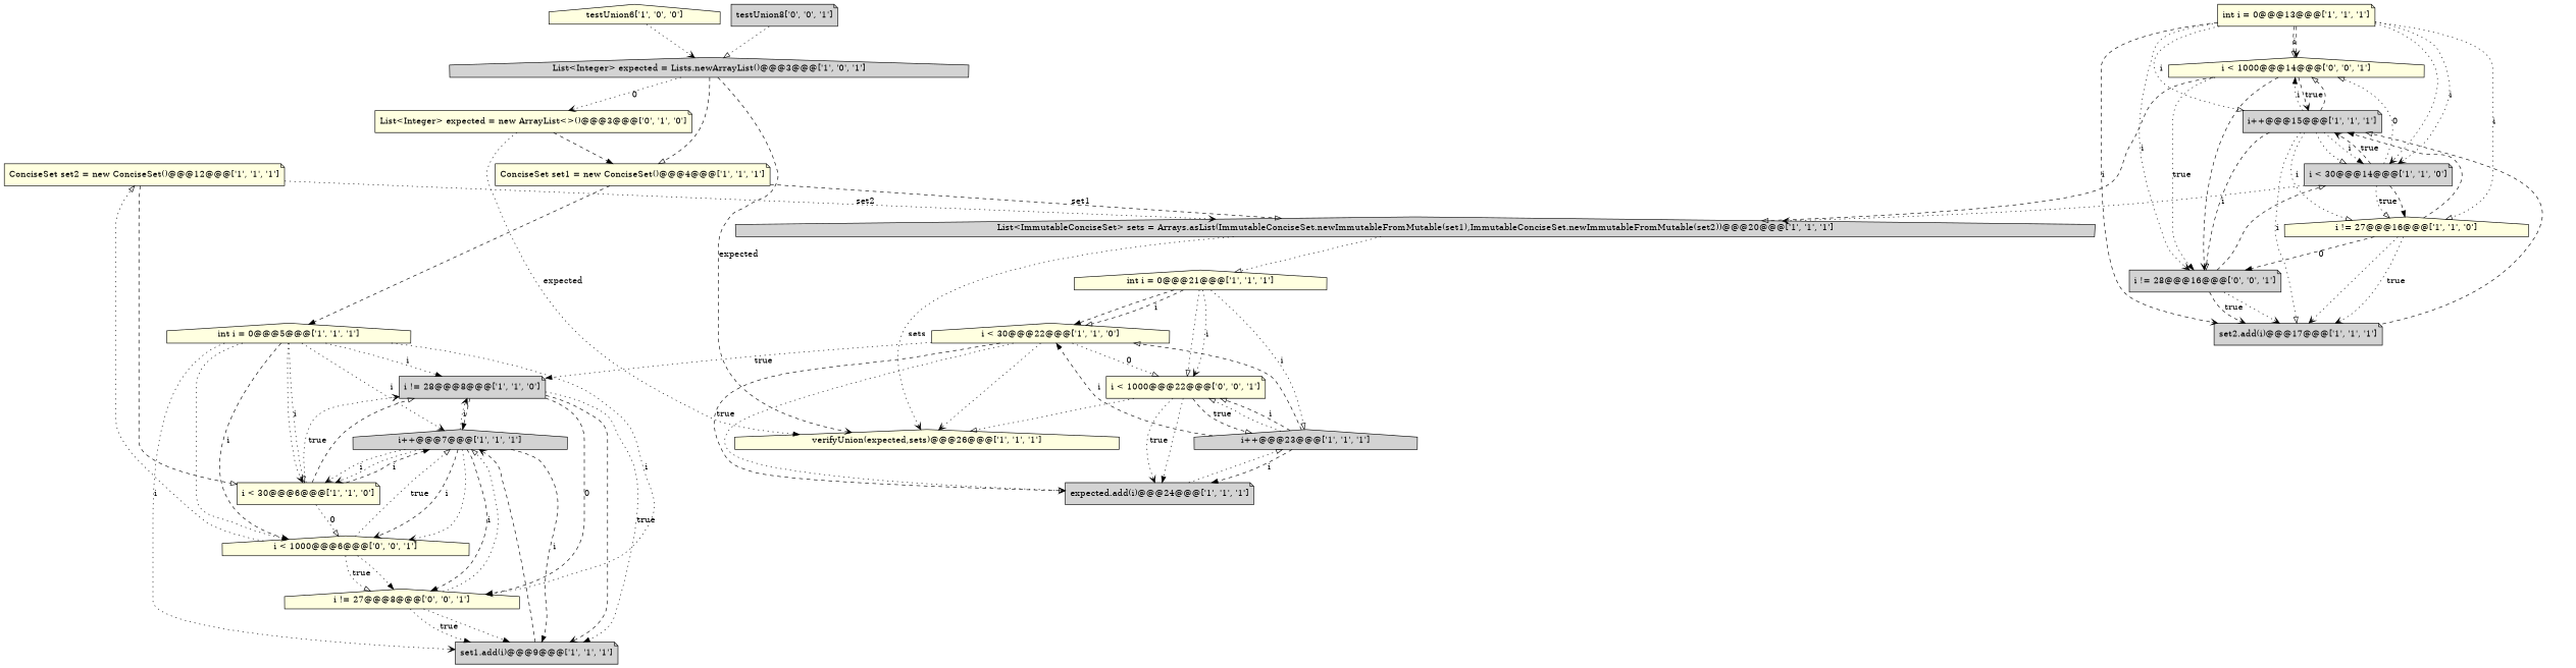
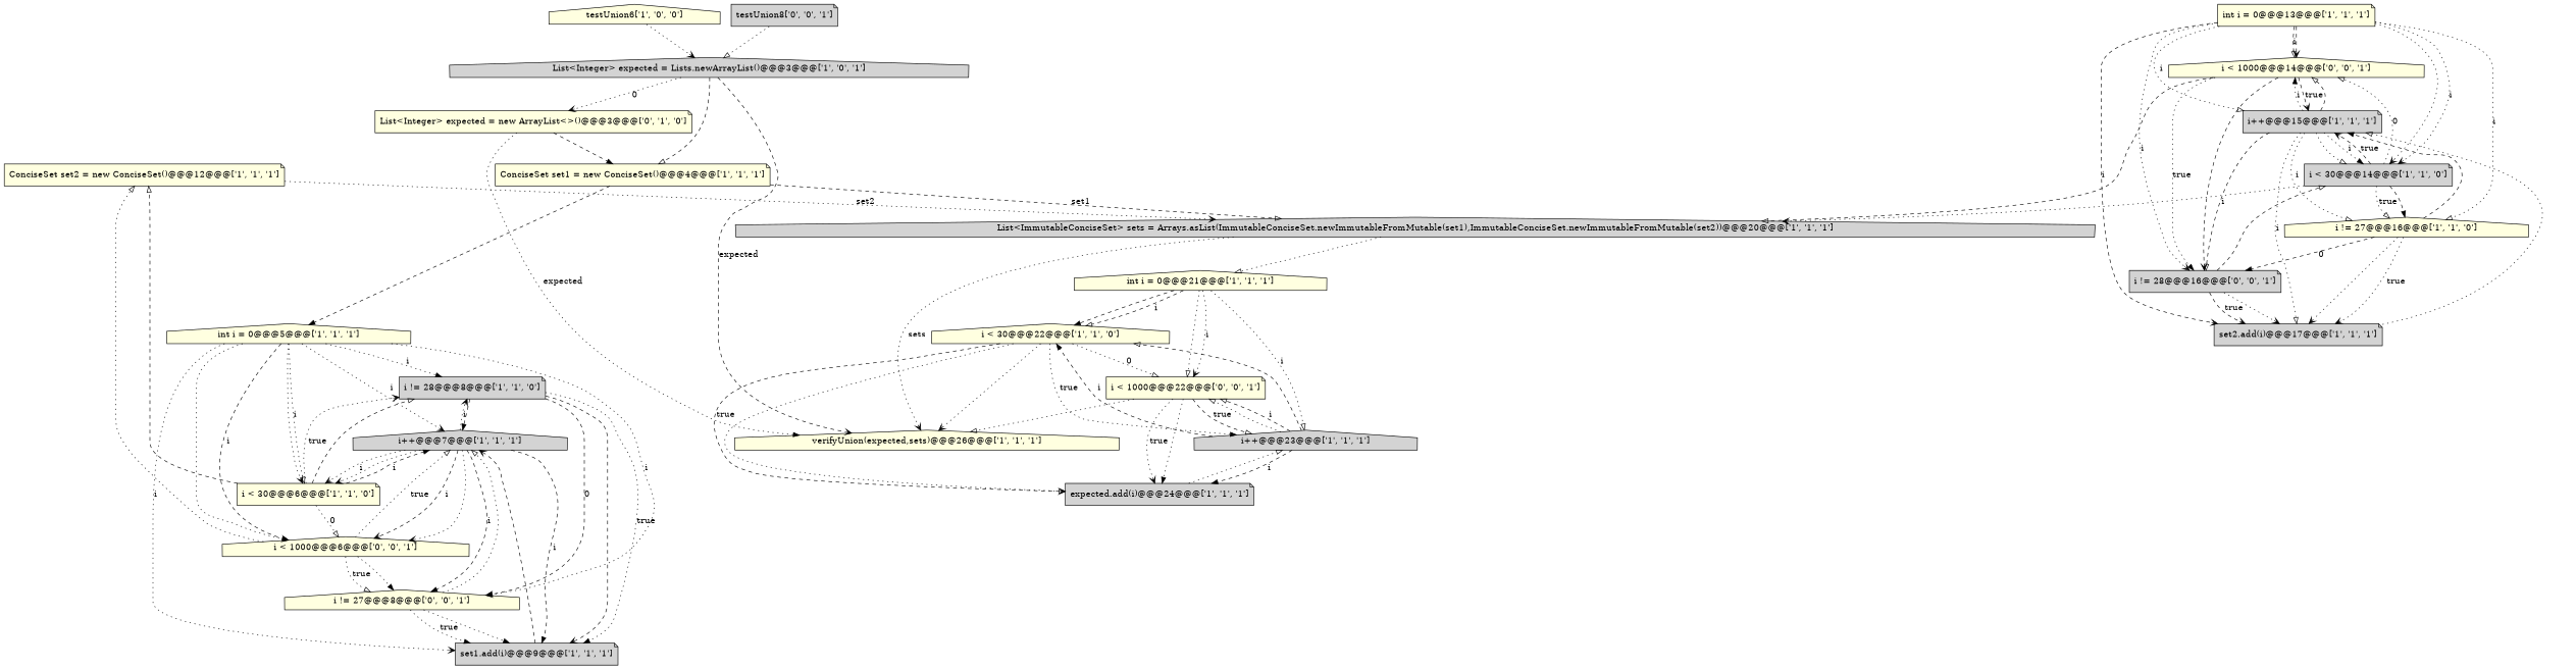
  digraph {
    node [fillcolor=lightyellow shape=note style=filled]
    edge [arrowhead=onormal style=dotted]
    n1 [label="ConciseSet set2 = new ConciseSet()@@@12@@@['1', '1', '1']"]
    n2 [fillcolor=lightgrey label="List<ImmutableConciseSet> sets = Arrays.asList(ImmutableConciseSet.newImmutableFromMutable(set1),ImmutableConciseSet.newImmutableFromMutable(set2))@@@20@@@['1', '1', '1']" shape=house]
    n3 [label="int i = 0@@@13@@@['1', '1', '1']"]
    n4 [label="i < 1000@@@14@@@['0', '0', '1']" shape=house]
    n5 [fillcolor=lightgrey label="i++@@@15@@@['1', '1', '1']"]
    n6 [fillcolor=lightgrey label="i != 28@@@16@@@['0', '0', '1']"]
    n7 [label="i != 27@@@16@@@['1', '1', '0']" shape=house]
    n8 [fillcolor=lightgrey label="set2.add(i)@@@17@@@['1', '1', '1']"]
    n9 [fillcolor=lightgrey label="i < 30@@@14@@@['1', '1', '0']"]
    n10 [label="verifyUnion(expected,sets)@@@26@@@['1', '1', '1']" shape=house]
    n11 [label="int i = 0@@@21@@@['1', '1', '1']" shape=house]
    n12 [label="i < 30@@@6@@@['1', '1', '0']"]
    n13 [label="i < 1000@@@6@@@['0', '0', '1']" shape=house]
    n14 [fillcolor=lightgrey label="i++@@@7@@@['1', '1', '1']" shape=house]
    n15 [fillcolor=lightgrey label="i != 28@@@8@@@['1', '1', '0']"]
    n16 [label="i != 27@@@8@@@['0', '0', '1']" shape=house]
    n17 [fillcolor=lightgrey label="set1.add(i)@@@9@@@['1', '1', '1']"]
    n18 [label="List<Integer> expected = new ArrayList<>()@@@3@@@['0', '1', '0']"]
    n19 [label="ConciseSet set1 = new ConciseSet()@@@4@@@['1', '1', '1']"]
    n20 [label="int i = 0@@@5@@@['1', '1', '1']" shape=house]
    n21 [label="testUnion6['1', '0', '0']" shape=house]
    n22 [fillcolor=lightgrey label="List<Integer> expected = Lists.newArrayList()@@@3@@@['1', '0', '1']" shape=house]
    n23 [label="i < 30@@@22@@@['1', '1', '0']" shape=house]
    n24 [label="i < 1000@@@22@@@['0', '0', '1']"]
    n25 [fillcolor=lightgrey label="i++@@@23@@@['1', '1', '1']" shape=house]
    n26 [fillcolor=lightgrey label="expected.add(i)@@@24@@@['1', '1', '1']"]
    n27 [fillcolor=lightgrey label="testUnion8['0', '0', '1']"]
    n1 -> n2 [arrowhead=vee label=set2]
    n2 -> n10 [arrowhead=vee label=sets]
    n2 -> n11
    n3 -> n4 [label=i style=dashed]
    n3 -> n4 [arrowhead=vee style=dashed]
    n3 -> n5 [label=i]
    n3 -> n6 [arrowhead=vee label=i]
    n3 -> n7 [label=i]
    n3 -> n8 [arrowhead=vee label=i style=dashed]
    n3 -> n9 [arrowhead=vee]
    n3 -> n9 [arrowhead=vee label=i]
    n4 -> n2 [style=dashed]
    n4 -> n5 [arrowhead=vee label=true style=dashed]
    n4 -> n6 [arrowhead=vee style=dashed]
    n4 -> n6 [arrowhead=normal label=true]
    n5 -> n4 [style=dashed]
    n5 -> n4 [arrowhead=normal label=i]
    n5 -> n6 [label=i style=dashed]
    n5 -> n7 [label=i]
    n5 -> n8 [label=i]
    n5 -> n9
    n5 -> n9 [arrowhead=normal label=i]
    n6 -> n8 [arrowhead=vee]
    n6 -> n8 [arrowhead=vee label=true style=dashed]
    n6 -> n9 [style=dashed]
    n7 -> n5 [arrowhead=normal style=dashed]
    n7 -> n6 [arrowhead=normal label=0 style=dashed]
    n7 -> n8 [arrowhead=vee label=true]
    n7 -> n8 [arrowhead=vee]
-   n8 -> n5 [style=dashed]
+   n8 -> n5
    n9 -> n2 [arrowhead=vee]
    n9 -> n4 [label=0]
    n9 -> n5 [arrowhead=vee label=true style=dashed]
    n9 -> n7 [label=true]
    n9 -> n7 [arrowhead=normal style=dashed]
    n11 -> n23 [arrowhead=normal style=dashed]
    n11 -> n23 [label=i style=dashed]
    n11 -> n24
    n11 -> n24 [arrowhead=vee label=i]
    n11 -> n25 [label=i]
-   n1 -> n12 [style=dashed]
+   n12 -> n1 [style=dashed]
    n12 -> n13 [label=0]
    n12 -> n14 [arrowhead=normal label=i style=dashed]
    n12 -> n15 [arrowhead=vee label=true]
    n12 -> n15 [style=dashed]
    n13 -> n1
    n13 -> n14 [label=true]
    n13 -> n16 [arrowhead=normal]
    n13 -> n16 [label=true]
    n14 -> n12 [arrowhead=vee]
    n14 -> n12 [arrowhead=vee label=i]
    n14 -> n13 [arrowhead=vee]
    n14 -> n13 [arrowhead=vee label=i style=dashed]
    n14 -> n15 [arrowhead=vee label=i]
    n14 -> n16 [arrowhead=normal label=i style=dashed]
    n14 -> n17 [arrowhead=normal label=i style=dashed]
    n15 -> n14 [arrowhead=normal style=dashed]
    n15 -> n16 [arrowhead=normal label=0 style=dashed]
    n15 -> n17 [arrowhead=vee style=dashed]
    n15 -> n17 [arrowhead=normal label=true]
    n16 -> n14
    n16 -> n17 [arrowhead=normal]
    n16 -> n17 [arrowhead=normal label=true]
    n17 -> n14 [arrowhead=vee style=dashed]
    n18 -> n10 [arrowhead=normal label=expected]
    n18 -> n19 [arrowhead=normal style=dashed]
    n19 -> n2 [label=set1 style=dashed]
    n19 -> n20 [arrowhead=normal style=dashed]
    n20 -> n12 [label=i]
    n20 -> n12 [arrowhead=vee]
    n20 -> n13 [arrowhead=normal label=i style=dashed]
    n20 -> n13 [arrowhead=vee]
    n20 -> n14 [arrowhead=vee label=i]
    n20 -> n15 [arrowhead=normal label=i]
    n20 -> n16 [arrowhead=vee label=i]
    n20 -> n17 [arrowhead=vee label=i]
    n21 -> n22 [arrowhead=vee]
    n22 -> n10 [arrowhead=vee label=expected style=dashed]
    n22 -> n18 [arrowhead=vee label=0]
    n22 -> n19 [style=dashed]
    n23 -> n10 [arrowhead=vee]
    n23 -> n24 [label=0]
-   n23 -> n15 [arrowhead=normal label=true]
+   n23 -> n25 [arrowhead=normal label=true]
    n23 -> n26
    n23 -> n26 [arrowhead=vee label=true style=dashed]
    n24 -> n10
    n24 -> n25 [label=true style=dashed]
    n24 -> n26 [arrowhead=vee label=true]
    n24 -> n26 [arrowhead=normal]
    n25 -> n23 [arrowhead=normal label=i style=dashed]
    n25 -> n23 [style=dashed]
    n25 -> n24 [label=i style=dashed]
    n25 -> n24
    n25 -> n26 [arrowhead=normal label=i style=dashed]
    n26 -> n25
    n27 -> n22
  }
